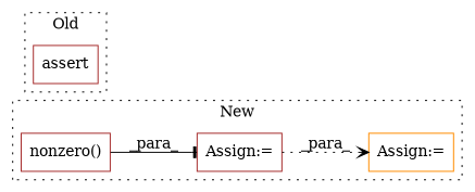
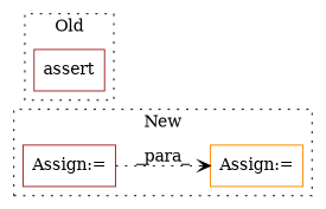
  digraph {
    rankdir=LR
    node [a=68 l=3 shape=box color=brown]
-   n1 [a=75 l=37 label="nonzero()" s=10748]
    n2 [label="Assign:=" s=10745]
    n3 [label="Assign:=" s=10817 color=darkorange]
    n4 [a=65 l=7 label=assert s=11821]
    subgraph cluster_1 {
      label=New
      style=dotted
-     n1
      n2
      n3
    }
    subgraph cluster_2 {
      label=Old
      style=dotted
      n4
    }
-   n1 -> n2 [label=_para_ style=solid arrowhead=tee]
    n2 -> n3 [label=_para_ style=dotted arrowhead=vee]
  }
